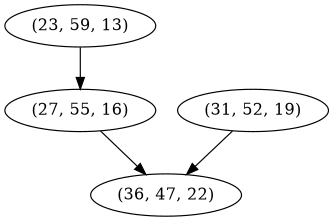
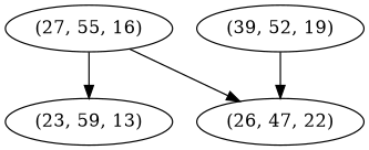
  digraph {
    "(23, 59, 13)"
    "(27, 55, 16)"
-   "(36, 47, 22)"
-   "(31, 52, 19)"
-   "(23, 59, 13)" -> "(27, 55, 16)"
+   "(36, 47, 22)" [label="(26, 47, 22)"]
+   "(31, 52, 19)" [label="(39, 52, 19)"]
+   "(27, 55, 16)" -> "(23, 59, 13)"
    "(27, 55, 16)" -> "(36, 47, 22)"
    "(31, 52, 19)" -> "(36, 47, 22)"
  }
